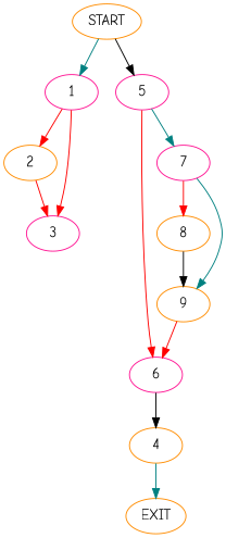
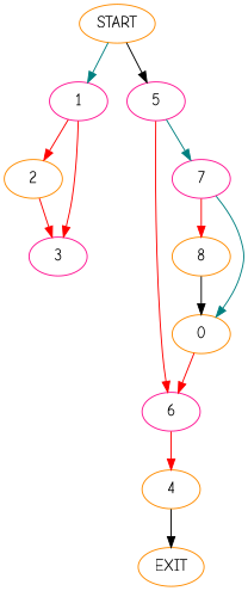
  digraph {
    fontname="Comic Neue"
    node [color=darkorange fontname="Comic Neue"]
    edge [color=red fontname="Comic Neue"]
    n1 [label=START]
    1 [color=deeppink]
    5 [color=deeppink]
    2
    3 [color=deeppink]
    n6 [label=EXIT]
    6 [color=deeppink]
    7 [color=deeppink]
    4
    8
-   9
+   9 [label=0]
    n1 -> 1 [color=teal]
    n1 -> 5 [color=black]
    1 -> 2
    1 -> 3
    5 -> 6
    5 -> 7 [color=teal]
    2 -> 3
-   6 -> 4 [color=black]
+   6 -> 4
    7 -> 8
    7 -> 9 [color=teal]
-   4 -> n6 [color=teal]
+   4 -> n6 [color=black]
    8 -> 9 [color=black]
    9 -> 6
  }
